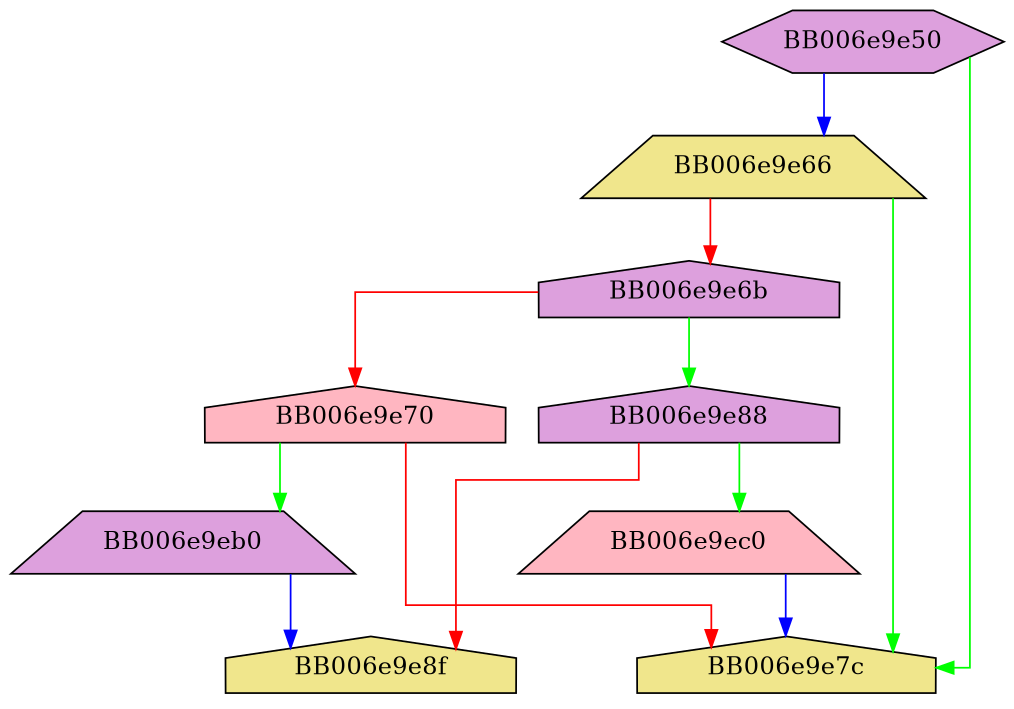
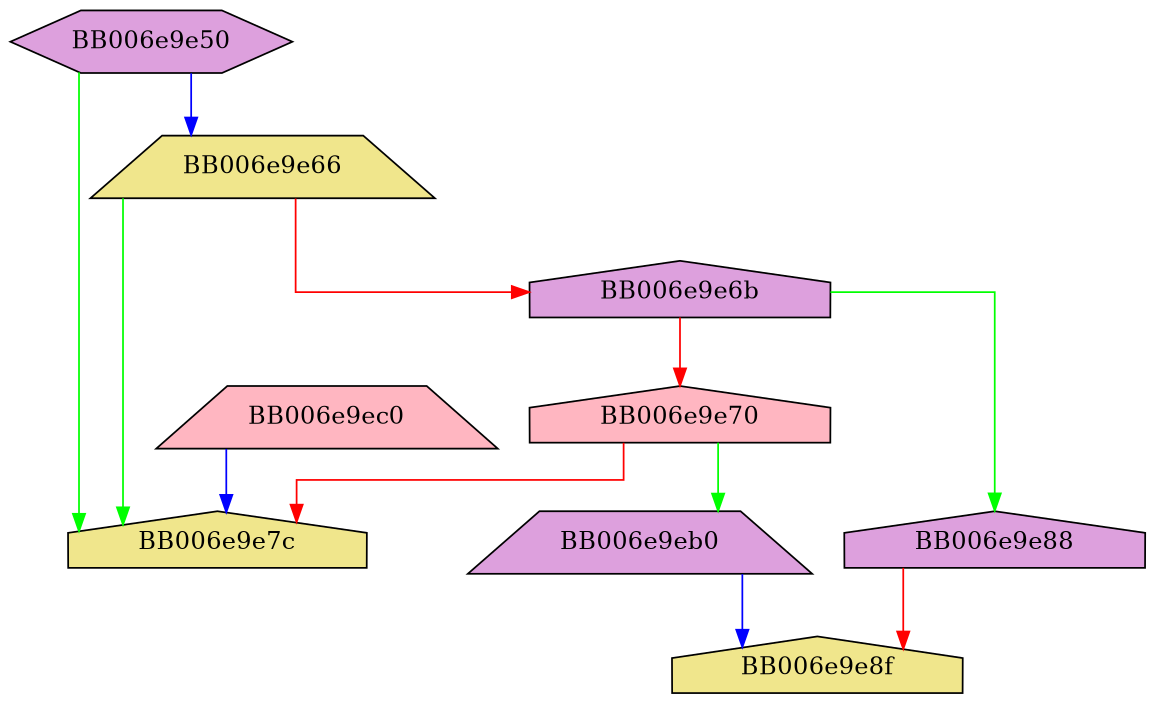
  digraph {
    splines=ortho
    node [fillcolor=plum shape=house style=filled]
    edge [color=green]
    BB006e9e50 [shape=hexagon]
    BB006e9e7c [fillcolor=khaki]
    BB006e9e66 [fillcolor=khaki shape=trapezium]
    BB006e9e6b
    BB006e9e88
    BB006e9e70 [fillcolor=lightpink]
    BB006e9ec0 [fillcolor=lightpink shape=trapezium]
    BB006e9e8f [fillcolor=khaki]
    BB006e9eb0 [shape=trapezium]
    BB006e9e50 -> BB006e9e7c
    BB006e9e50 -> BB006e9e66 [color=blue]
    BB006e9e66 -> BB006e9e7c
    BB006e9e66 -> BB006e9e6b [color=red]
    BB006e9e6b -> BB006e9e88
    BB006e9e6b -> BB006e9e70 [color=red]
-   BB006e9e88 -> BB006e9ec0
    BB006e9e88 -> BB006e9e8f [color=red]
    BB006e9e70 -> BB006e9e7c [color=red]
    BB006e9e70 -> BB006e9eb0
    BB006e9ec0 -> BB006e9e7c [color=blue]
    BB006e9eb0 -> BB006e9e8f [color=blue]
  }
